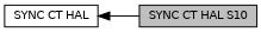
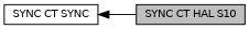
  digraph {
    rankdir=LR
    node [color=black fontname=Helvetica fontsize=10 shape=record style=filled]
-   n1 [fillcolor=white height=0.2 label="SYNC CT HAL" width=0.4]
+   n1 [fillcolor=white height=0.2 label="SYNC CT SYNC" width=0.4]
    n2 [fillcolor=grey75 fontcolor=black height=0.2 label="SYNC CT HAL S10" width=0.4]
    n1 -> n2 [dir=back fontname=Helvetica fontsize=10 labelfontname=Helvetica labelfontsize=10 shape=plaintext style=solid]
  }
